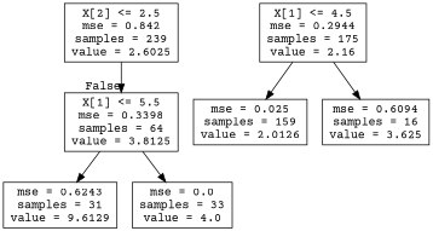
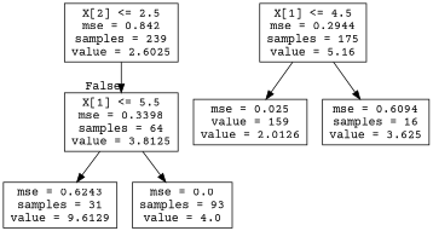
  digraph {
    fontname="Courier Prime"
    node [fontname="Courier Prime" shape=box]
    edge [fontname="Courier Prime"]
    n1 [label="X[2] <= 2.5\nmse = 0.842\nsamples = 239\nvalue = 2.6025"]
    n2 [label="X[1] <= 5.5\nmse = 0.3398\nsamples = 64\nvalue = 3.8125"]
-   n3 [label="X[1] <= 4.5\nmse = 0.2944\nsamples = 175\nvalue = 2.16"]
-   n4 [label="mse = 0.025\nsamples = 159\nvalue = 2.0126"]
+   n3 [label="X[1] <= 4.5\nmse = 0.2944\nsamples = 175\nvalue = 5.16"]
+   n4 [label="mse = 0.025\nvalue = 159\nvalue = 2.0126"]
    n5 [label="mse = 0.6094\nsamples = 16\nvalue = 3.625"]
    n6 [label="mse = 0.6243\nsamples = 31\nvalue = 9.6129"]
-   n7 [label="mse = 0.0\nsamples = 33\nvalue = 4.0"]
+   n7 [label="mse = 0.0\nsamples = 93\nvalue = 4.0"]
    n1 -> n2 [headlabel=False labelangle=-45 labeldistance=2.5]
    n2 -> n6
    n2 -> n7
    n3 -> n4
    n3 -> n5
  }
